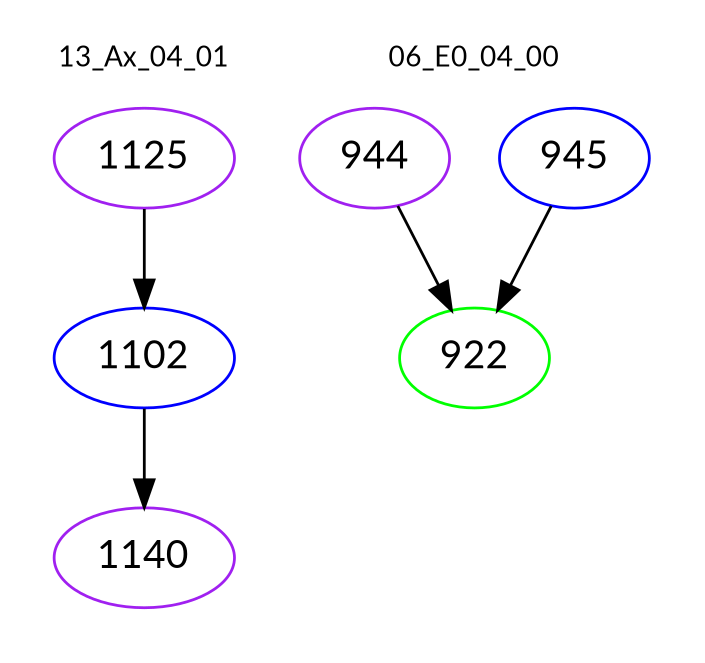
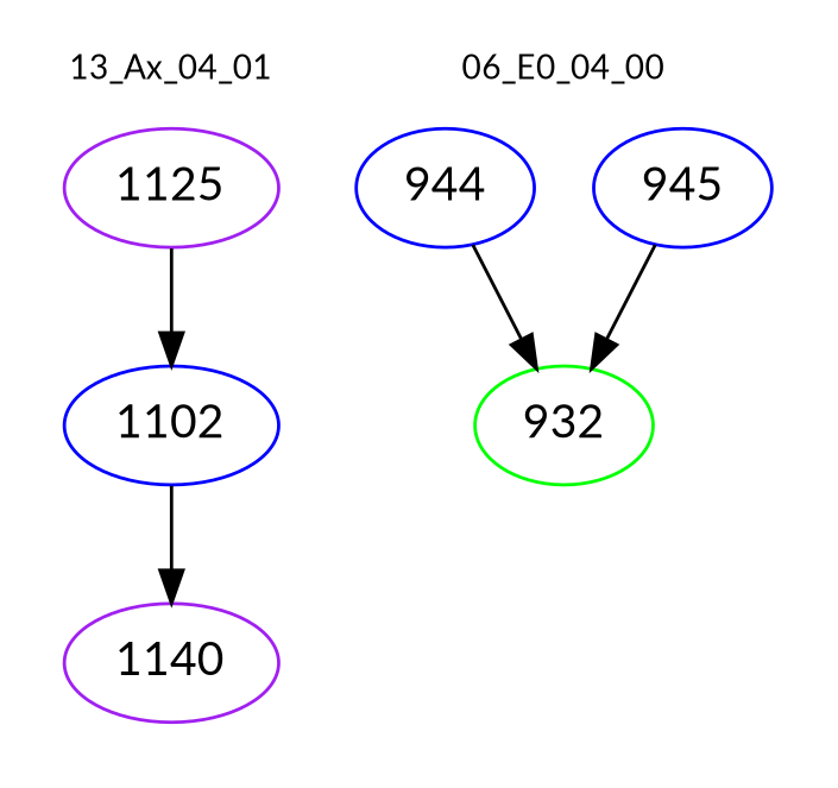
  digraph {
    fontname=Lato
    node [color=blue fontname=Lato]
    edge [color=black fontname=Lato]
    n1 [color=purple label=1125]
    n2 [label=1102]
    n3 [color=purple label=1140]
    n4 [label=945]
-   n5 [color=green label=922]
-   n6 [color=purple label=944]
+   n5 [color=green label=932]
+   n6 [label=944]
    subgraph cluster_1 {
      color=white
      fontsize=10
      label="13_Ax_04_01"
      n1
      n2
      n3
    }
    subgraph cluster_2 {
      color=white
      fontsize=10
      label="06_E0_04_00"
      n4
      n5
      n6
    }
    n1 -> n2
    n2 -> n3
    n4 -> n5
    n6 -> n5
  }
